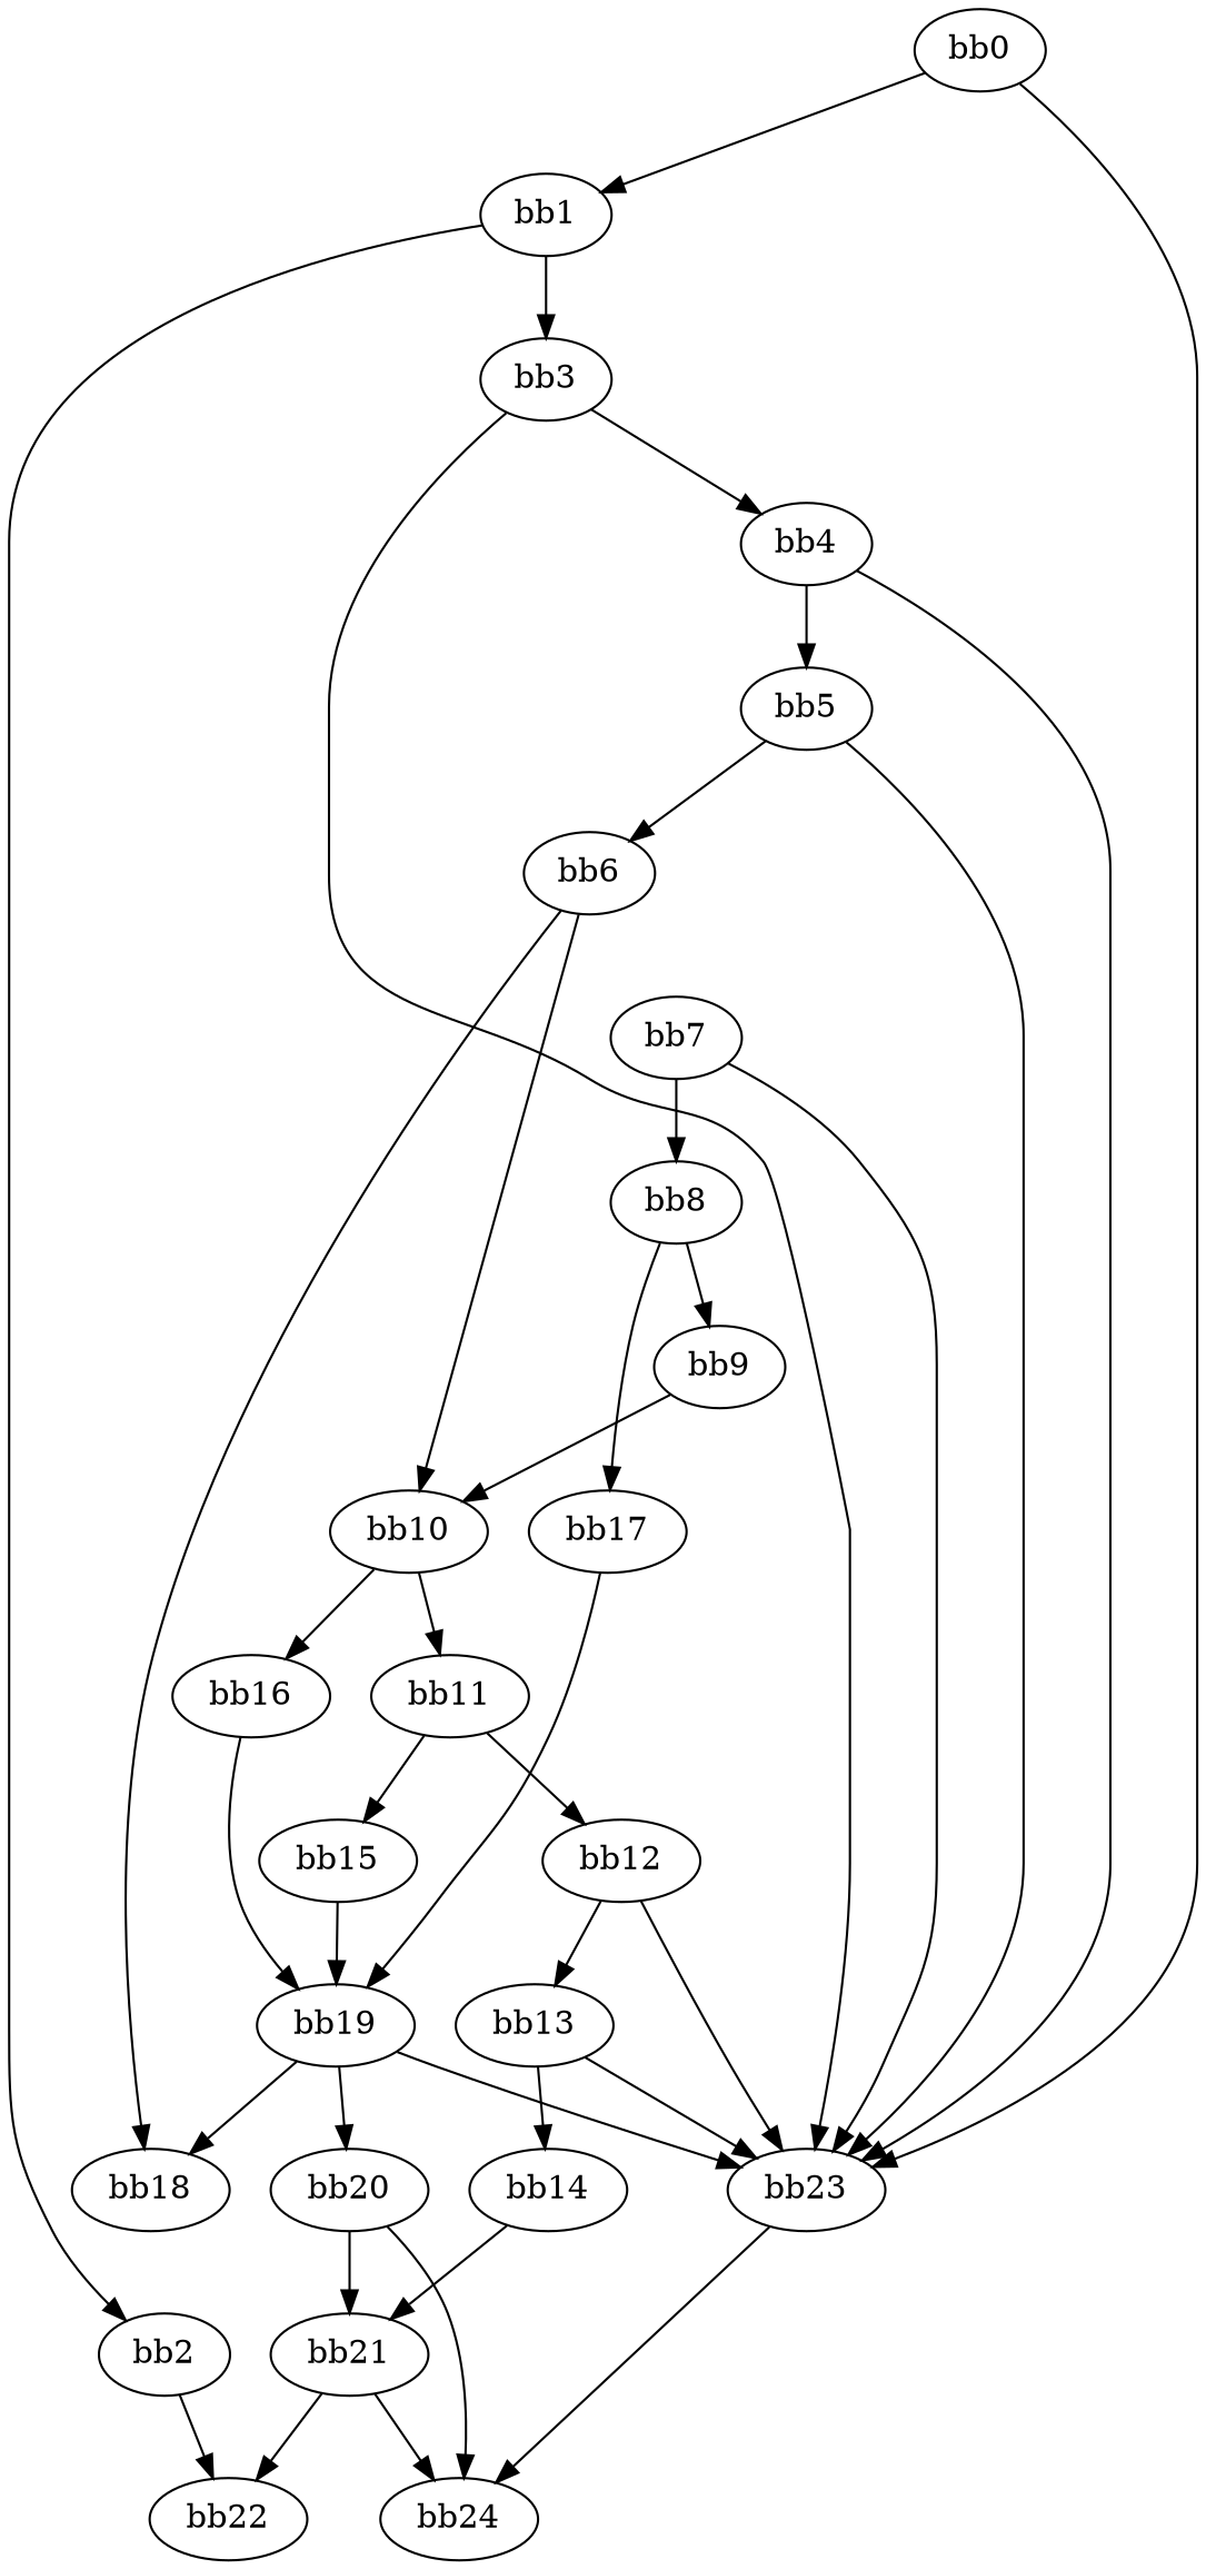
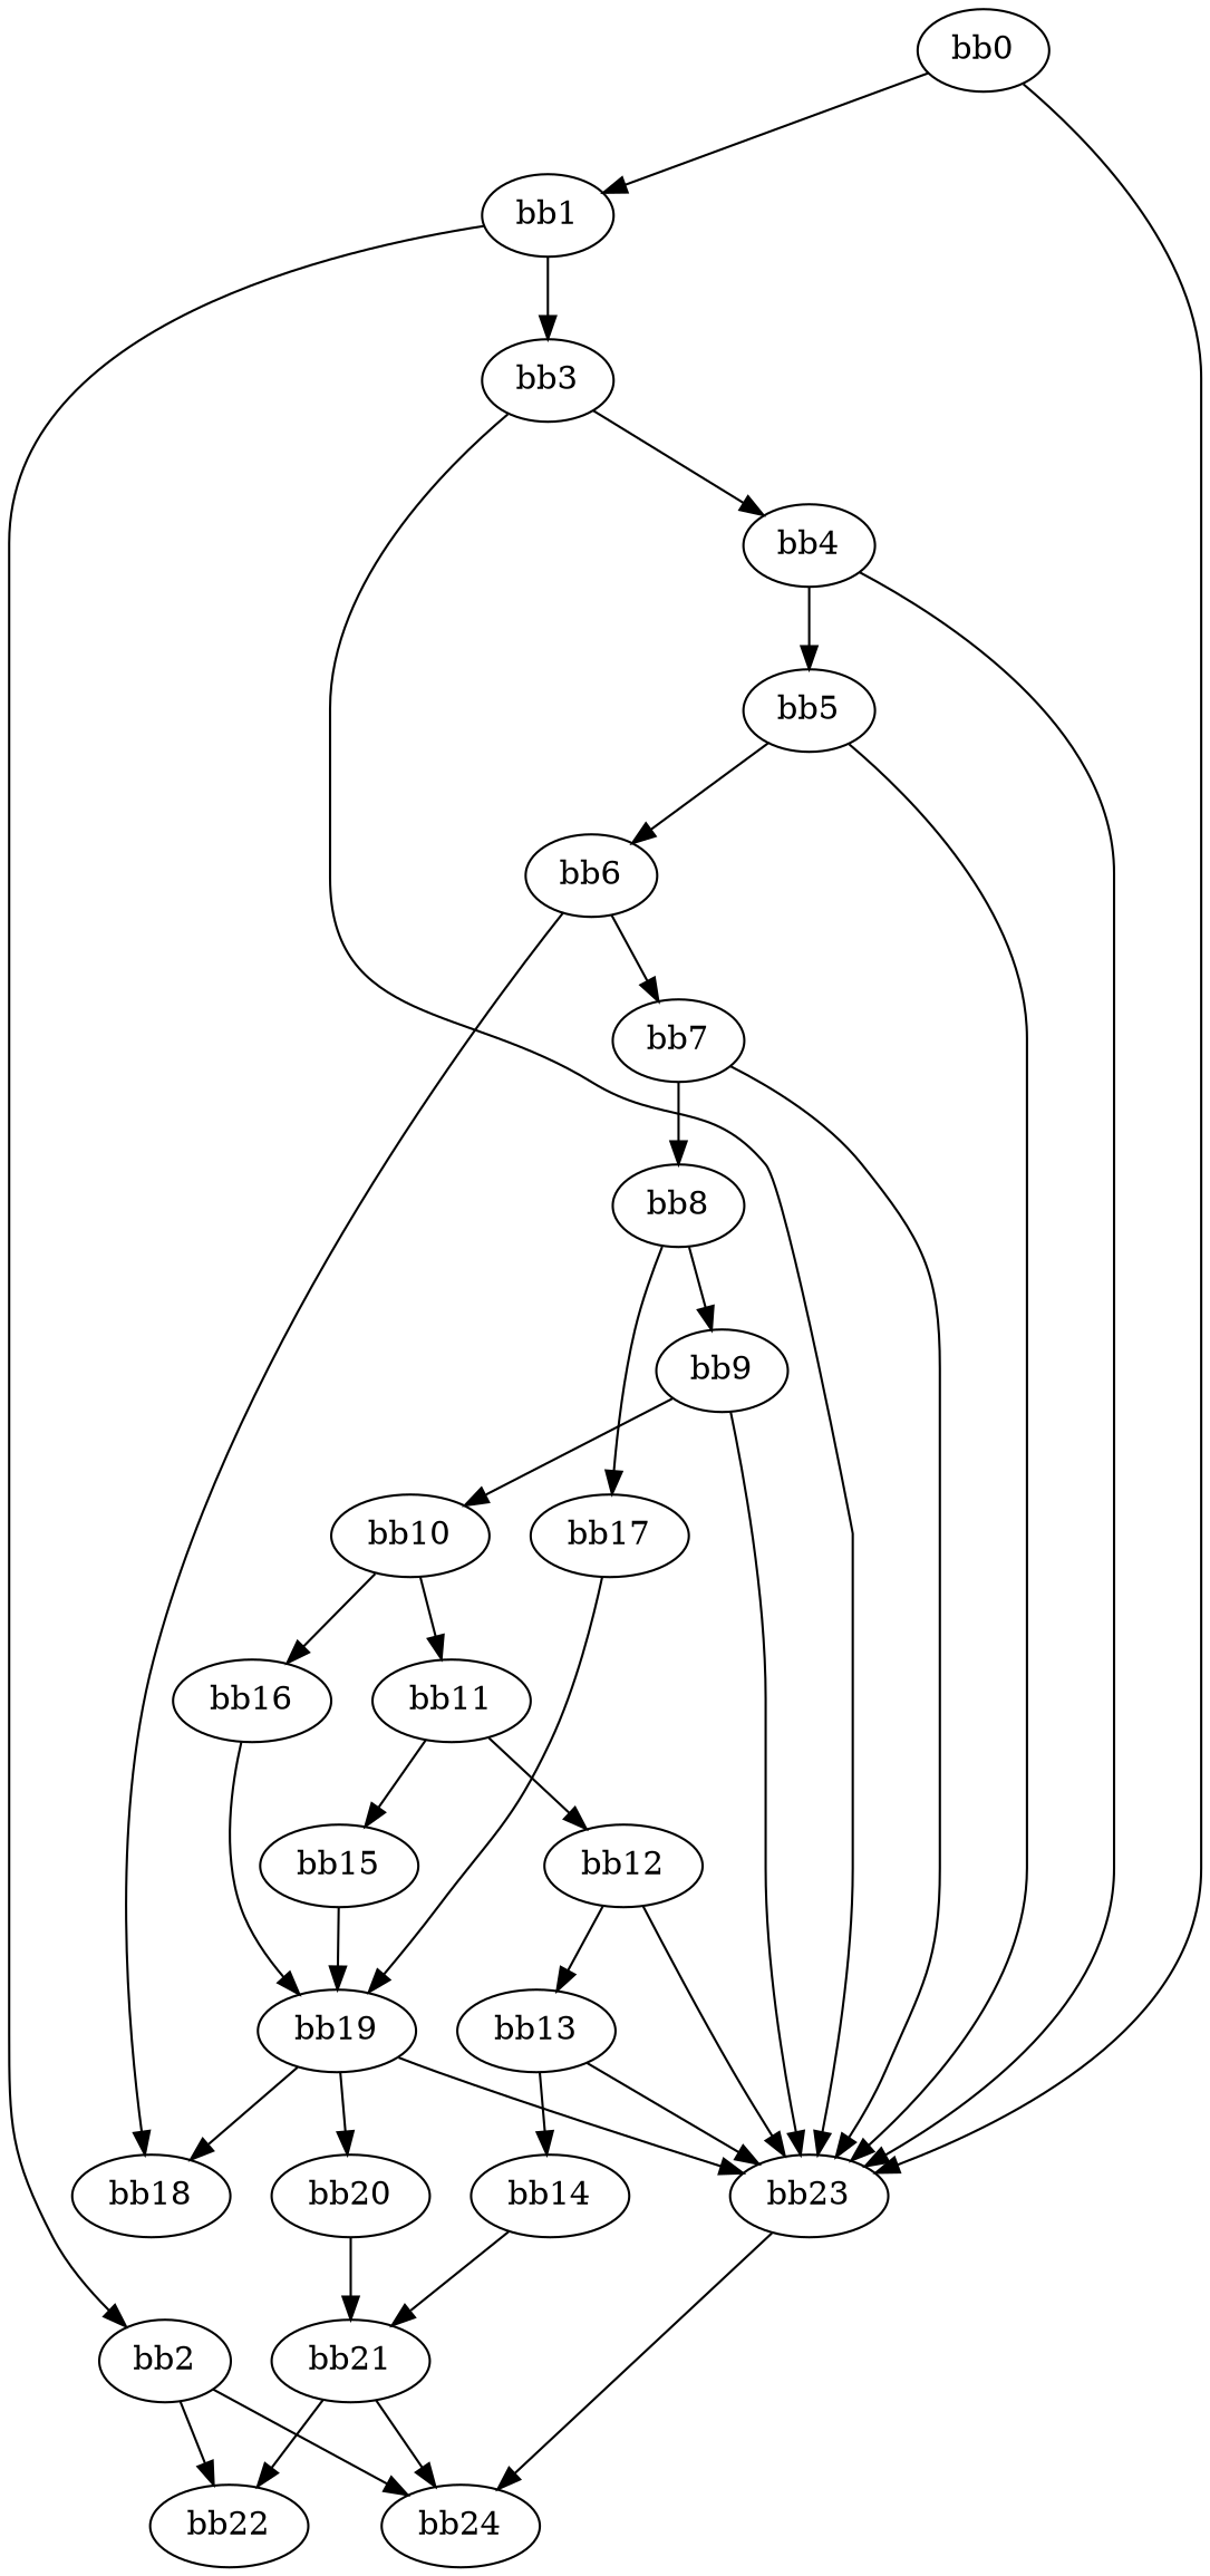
  digraph {
    n1 [label="bb0\l"]
    n2 [label="bb1\l"]
    n3 [label="bb23\l"]
    n4 [label="bb2\l"]
    n5 [label="bb3\l"]
    n6 [label="bb24\l"]
    n7 [label="bb22\l"]
    n8 [label="bb4\l"]
    n9 [label="bb5\l"]
    n10 [label="bb6\l"]
    n11 [label="bb7\l"]
    n12 [label="bb18\l"]
    n13 [label="bb8\l"]
    n14 [label="bb9\l"]
    n15 [label="bb17\l"]
    n16 [label="bb10\l"]
    n17 [label="bb19\l"]
    n18 [label="bb11\l"]
    n19 [label="bb16\l"]
    n20 [label="bb12\l"]
    n21 [label="bb15\l"]
    n22 [label="bb13\l"]
    n23 [label="bb14\l"]
    n24 [label="bb21\l"]
    n25 [label="bb20\l"]
    n1 -> n2
    n1 -> n3
    n2 -> n4
    n2 -> n5
    n3 -> n6
-   n25 -> n6
+   n4 -> n6
    n4 -> n7
    n5 -> n3
    n5 -> n8
    n8 -> n3
    n8 -> n9
    n9 -> n3
    n9 -> n10
-   n10 -> n16
+   n10 -> n11
    n10 -> n12
    n11 -> n3
    n11 -> n13
    n13 -> n14
    n13 -> n15
+   n14 -> n3
    n14 -> n16
    n15 -> n17
    n16 -> n18
    n16 -> n19
    n17 -> n3
    n17 -> n12
    n17 -> n25
    n18 -> n20
    n18 -> n21
    n19 -> n17
    n20 -> n3
    n20 -> n22
    n21 -> n17
    n22 -> n3
    n22 -> n23
    n23 -> n24
    n24 -> n6
    n24 -> n7
    n25 -> n24
  }
